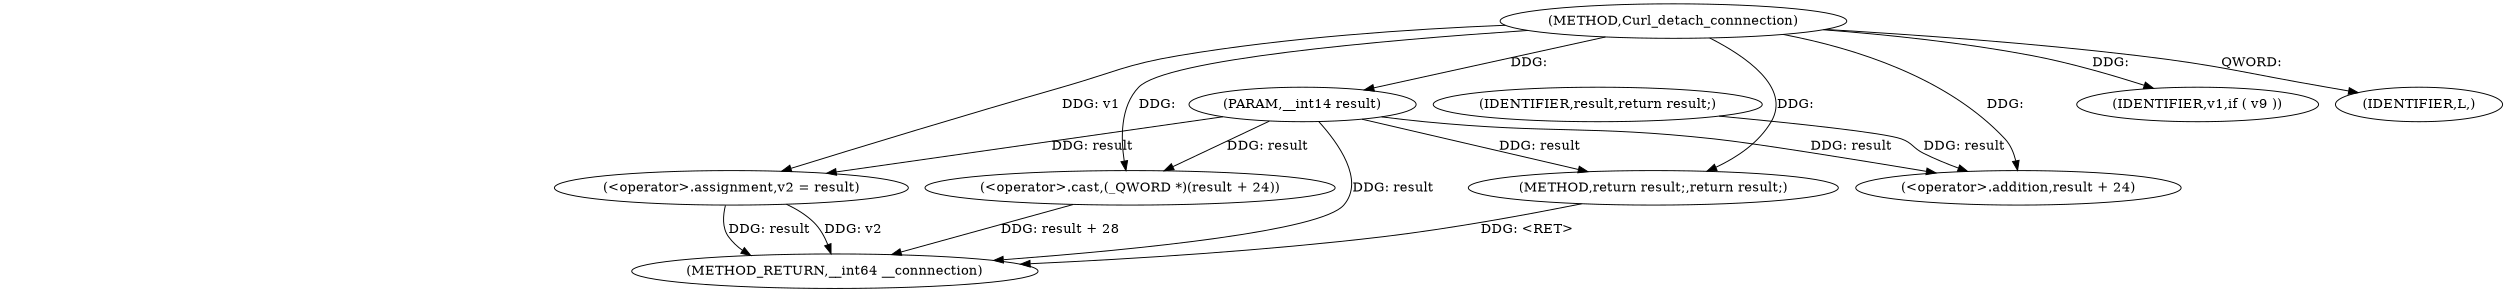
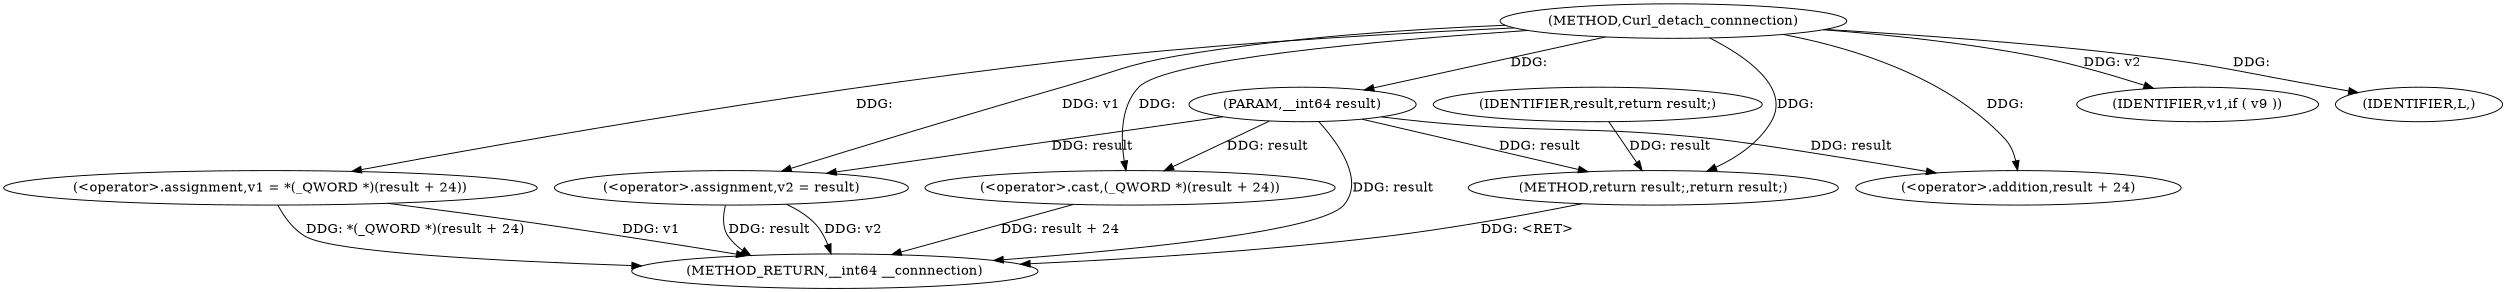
  digraph {
    n1 [label="(METHOD,Curl_detach_connnection)"]
-   n2 [label="(PARAM,__int14 result)"]
+   n2 [label="(PARAM,__int64 result)"]
+   n3 [label="(<operator>.assignment,v1 = *(_QWORD *)(result + 24))"]
    n4 [label="(<operator>.cast,(_QWORD *)(result + 24))"]
    n5 [label="(<operator>.addition,result + 24)"]
    n6 [label="(<operator>.assignment,v2 = result)"]
    n7 [label="(IDENTIFIER,v1,if ( v9 ))"]
    n8 [label="(IDENTIFIER,L,)"]
    n9 [label="(METHOD,return result;,return result;)"]
    n10 [label="(METHOD_RETURN,__int64 __connnection)"]
    n11 [label="(IDENTIFIER,result,return result;)"]
    n1 -> n2 [label="DDG: "]
+   n1 -> n3 [label="DDG: "]
    n1 -> n4 [label="DDG: "]
    n1 -> n5 [label="DDG: "]
    n1 -> n6 [label="DDG: v1"]
-   n1 -> n7 [label="DDG: "]
-   n1 -> n8 [label="QWORD: "]
+   n1 -> n7 [label="DDG: v2"]
+   n1 -> n8 [label="DDG: "]
    n1 -> n9 [label="DDG: "]
    n2 -> n4 [label="DDG: result"]
    n2 -> n5 [label="DDG: result"]
    n2 -> n6 [label="DDG: result"]
    n2 -> n9 [label="DDG: result"]
    n2 -> n10 [label="DDG: result"]
-   n4 -> n10 [label="DDG: result + 28"]
+   n3 -> n10 [label="DDG: v1"]
+   n3 -> n10 [label="DDG: *(_QWORD *)(result + 24)"]
+   n4 -> n10 [label="DDG: result + 24"]
    n6 -> n10 [label="DDG: v2"]
    n6 -> n10 [label="DDG: result"]
    n9 -> n10 [label="DDG: <RET>"]
-   n11 -> n5 [label="DDG: result"]
+   n11 -> n9 [label="DDG: result"]
  }
